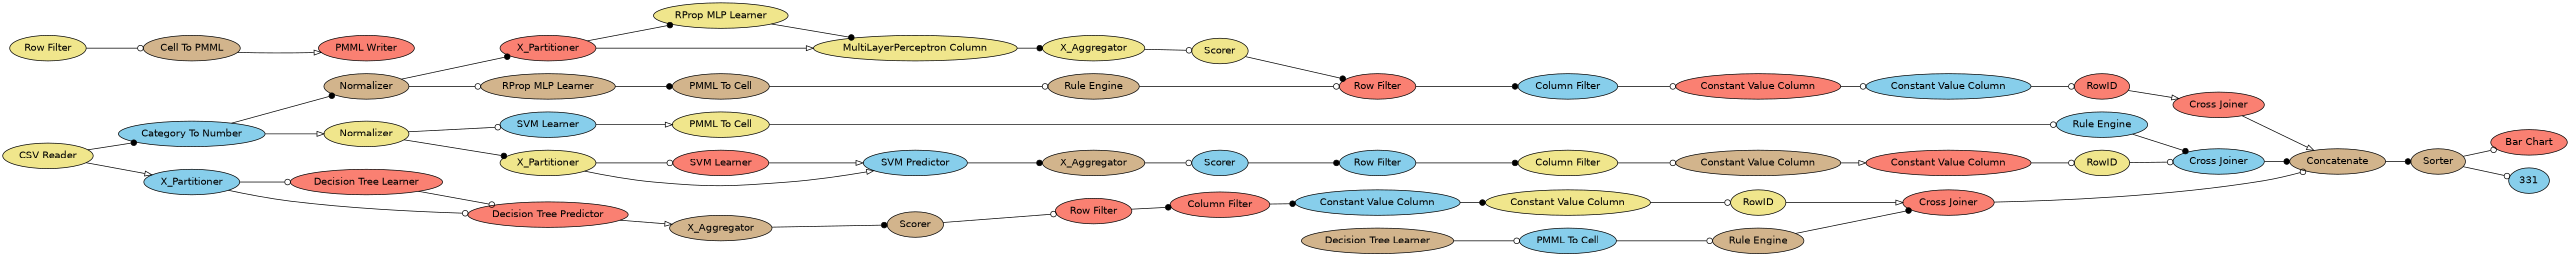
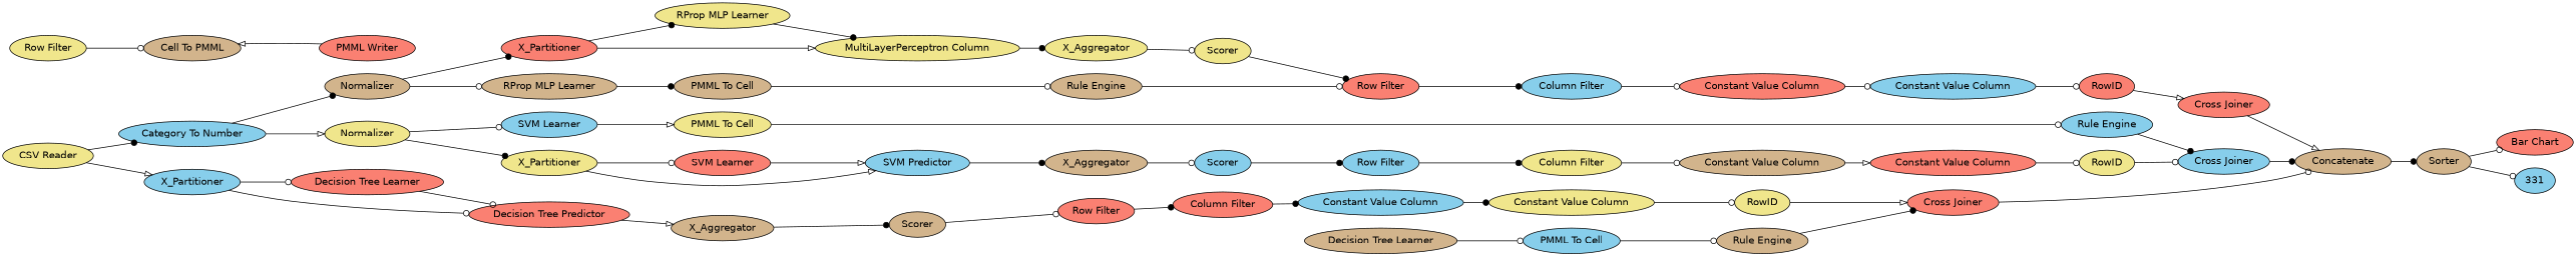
  digraph {
    fontname="DejaVu Sans"
    rankdir=LR
    node [fillcolor=salmon fontname="DejaVu Sans" style=filled]
    edge [arrowhead=odot fontname="DejaVu Sans"]
    n1 [fillcolor=khaki label="CSV Reader"]
    n2 [fillcolor=skyblue label="Category To Number"]
    n3 [fillcolor=skyblue label=X_Partitioner]
    n4 [fillcolor=tan label=Normalizer]
    n5 [fillcolor=khaki label=Normalizer]
    n6 [label="Decision Tree Learner"]
    n7 [label="Decision Tree Predictor"]
    n8 [label=X_Partitioner]
    n9 [fillcolor=tan label="RProp MLP Learner"]
    n10 [fillcolor=skyblue label="SVM Learner"]
    n11 [fillcolor=khaki label=X_Partitioner]
    n12 [label="Bar Chart"]
    n13 [fillcolor=khaki label=X_Aggregator]
    n14 [fillcolor=khaki label=Scorer]
    n15 [label="Row Filter"]
    n16 [fillcolor=khaki label="RProp MLP Learner"]
    n17 [fillcolor=khaki label="MultiLayerPerceptron Column"]
    n18 [fillcolor=tan label="PMML To Cell"]
    n19 [fillcolor=skyblue label="Column Filter"]
    n20 [label="Constant Value Column"]
    n21 [label="Cross Joiner"]
    n22 [fillcolor=tan label=Concatenate]
    n23 [fillcolor=tan label=Sorter]
    n24 [fillcolor=skyblue label="Constant Value Column"]
    n25 [label=RowID]
    n26 [fillcolor=tan label="Rule Engine"]
    n27 [fillcolor=khaki label="PMML To Cell"]
    n28 [fillcolor=skyblue label="Rule Engine"]
    n29 [label="SVM Learner"]
    n30 [fillcolor=skyblue label="SVM Predictor"]
    n31 [fillcolor=tan label=X_Aggregator]
    n32 [fillcolor=skyblue label=Scorer]
    n33 [fillcolor=skyblue label="Row Filter"]
    n34 [fillcolor=skyblue label="Cross Joiner"]
    n35 [fillcolor=khaki label="Column Filter"]
    n36 [fillcolor=khaki label=RowID]
    n37 [label="Constant Value Column"]
    n38 [fillcolor=tan label="Constant Value Column"]
    n39 [fillcolor=skyblue label="PMML To Cell"]
    n40 [fillcolor=tan label="Rule Engine"]
    n41 [label="Cross Joiner"]
    n42 [label="Column Filter"]
    n43 [fillcolor=skyblue label="Constant Value Column"]
    n44 [fillcolor=khaki label="Constant Value Column"]
    n45 [fillcolor=khaki label=RowID]
    n46 [fillcolor=tan label=X_Aggregator]
    n47 [fillcolor=tan label=Scorer]
    n48 [label="Row Filter"]
    n49 [fillcolor=tan label="Decision Tree Learner"]
    331 [fillcolor=skyblue]
    n51 [fillcolor=khaki label="Row Filter"]
    n52 [fillcolor=tan label="Cell To PMML"]
    n53 [label="PMML Writer"]
    n1 -> n2 [arrowhead=dot]
    n1 -> n3 [arrowhead=onormal]
    n2 -> n4 [arrowhead=dot]
    n2 -> n5 [arrowhead=onormal]
    n3 -> n6
    n3 -> n7
    n4 -> n8 [arrowhead=dot]
    n4 -> n9
    n5 -> n10
    n5 -> n11 [arrowhead=dot]
    n6 -> n7
    n7 -> n46 [arrowhead=onormal]
    n8 -> n16 [arrowhead=dot]
    n8 -> n17 [arrowhead=onormal]
    n9 -> n18 [arrowhead=dot]
    n10 -> n27 [arrowhead=onormal]
    n11 -> n29
    n11 -> n30 [arrowhead=onormal]
    n13 -> n14
    n14 -> n15 [arrowhead=dot]
    n15 -> n19 [arrowhead=dot]
    n16 -> n17 [arrowhead=dot]
    n17 -> n13 [arrowhead=dot]
    n18 -> n26
    n19 -> n20
    n20 -> n24
    n21 -> n22 [arrowhead=onormal]
    n22 -> n23 [arrowhead=dot]
    n23 -> n12
    n23 -> 331
    n24 -> n25
    n25 -> n21 [arrowhead=onormal]
    n26 -> n15
    n27 -> n28
    n28 -> n34 [arrowhead=dot]
    n29 -> n30 [arrowhead=onormal]
    n30 -> n31 [arrowhead=dot]
    n31 -> n32
    n32 -> n33 [arrowhead=dot]
    n33 -> n35 [arrowhead=dot]
    n34 -> n22 [arrowhead=dot]
    n35 -> n38
    n36 -> n34
    n37 -> n36
    n38 -> n37 [arrowhead=onormal]
    n39 -> n40
    n40 -> n41 [arrowhead=dot]
    n41 -> n22
    n42 -> n43 [arrowhead=dot]
    n43 -> n44 [arrowhead=dot]
    n44 -> n45
    n45 -> n41 [arrowhead=onormal]
    n46 -> n47 [arrowhead=dot]
    n47 -> n48
    n48 -> n42 [arrowhead=dot]
    n49 -> n39
    n51 -> n52
-   n52 -> n53 [arrowhead=onormal]
+   n53 -> n52 [arrowhead=onormal]
  }
